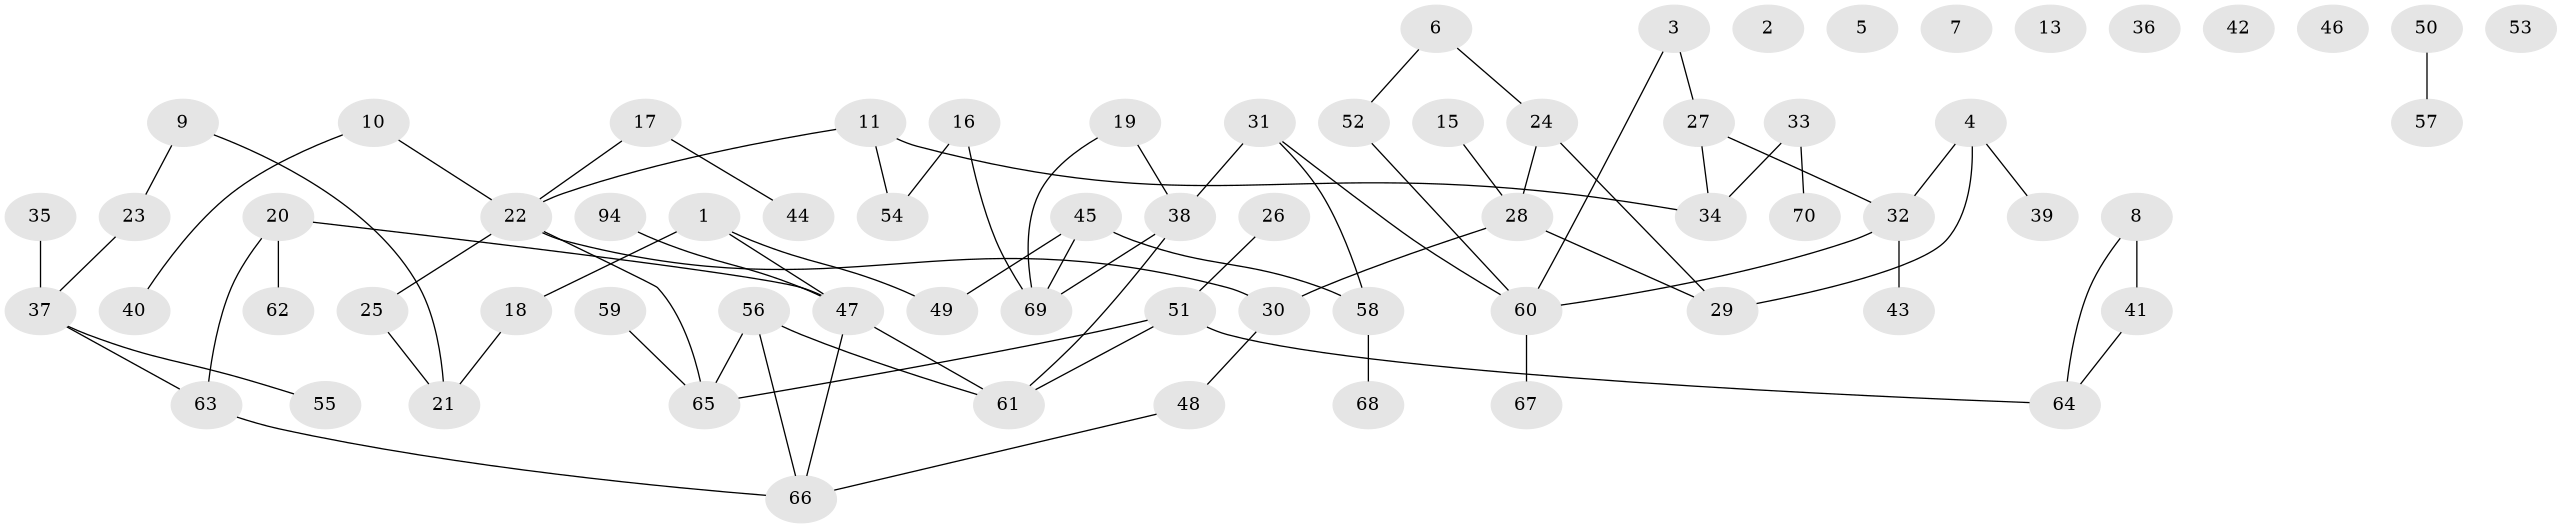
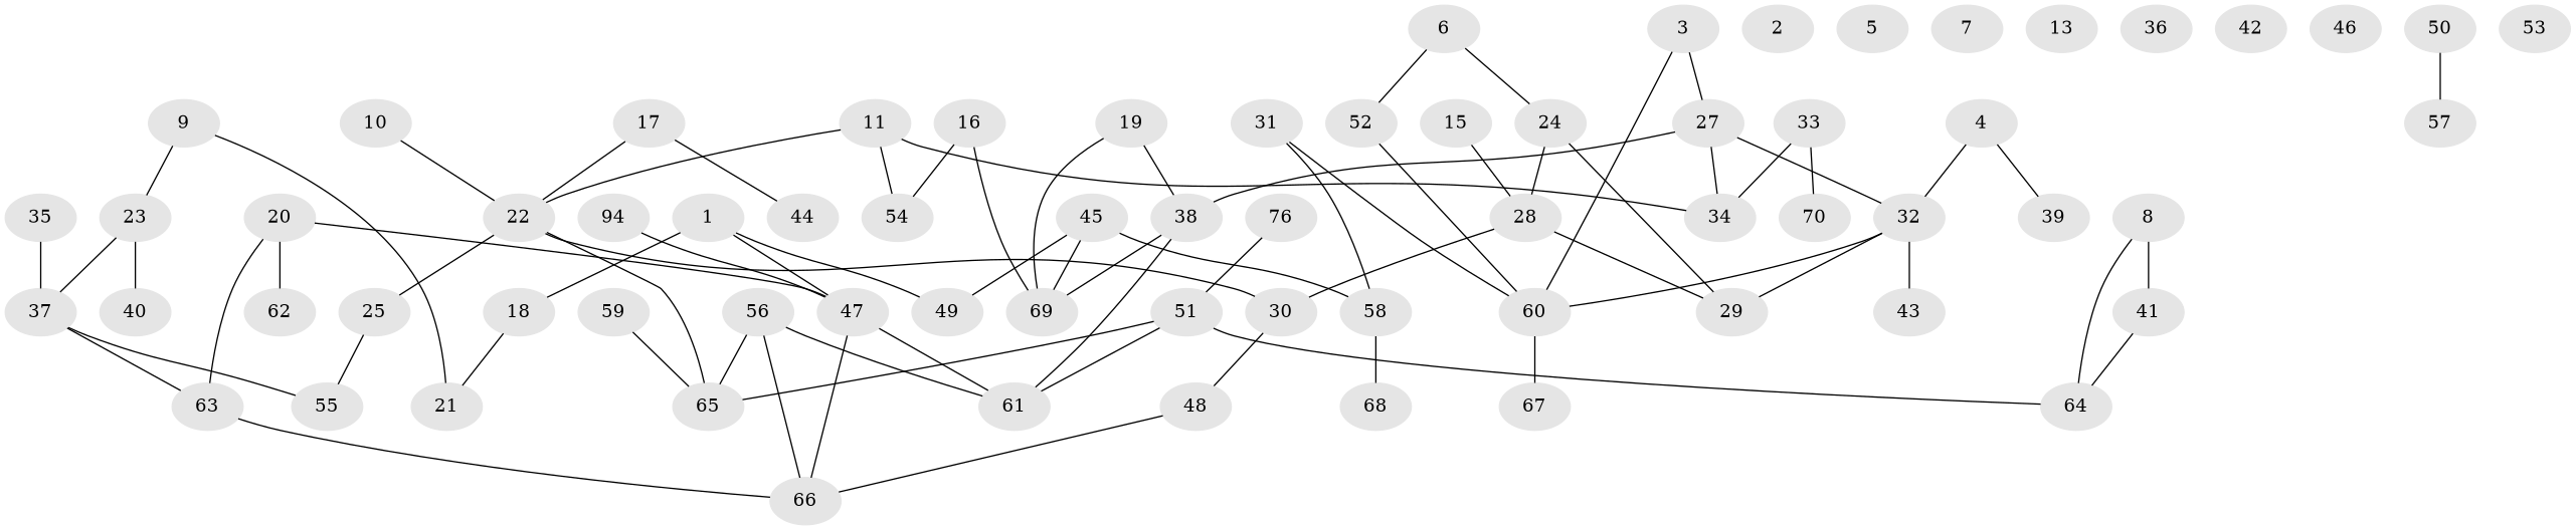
  graph {
    node [color=gray90 style=filled]
    1
    18
    47
    49
    21
    61
    66
    2
    3
    27
    60
    32
    34
    67
    4
    29
    39
    43
    5
    6
    24
    52
    28
    7
    8
    41
    64
    9
    23
    37
    10
    22
    40
    25
    30
    65
    11
    54
    58
    68
    13
    n42 [label=94]
    15
    16
    69
    17
    44
    19
    38
    20
    62
    63
    55
    48
-   26
+   26 [label=76]
    51
    31
    33
    70
    35
    36
    42
    45
    46
    50
    57
    53
    56
    59
    1 -- 18
    1 -- 47
    1 -- 49
    18 -- 21
    47 -- 61
    47 -- 66
    3 -- 27
    3 -- 60
    27 -- 32
    27 -- 34
    60 -- 67
    32 -- 60
    32 -- 43
    4 -- 32
-   4 -- 29
+   32 -- 29
    4 -- 39
    6 -- 24
    6 -- 52
    24 -- 29
    24 -- 28
    52 -- 60
    28 -- 29
    28 -- 30
    8 -- 41
    8 -- 64
    41 -- 64
    9 -- 21
    9 -- 23
    23 -- 37
    37 -- 63
    37 -- 55
    10 -- 22
-   10 -- 40
+   23 -- 40
    22 -- 25
    22 -- 30
    22 -- 65
-   25 -- 21
+   25 -- 55
    30 -- 48
    11 -- 34
    11 -- 22
    11 -- 54
    58 -- 68
    n42 -- 47
    15 -- 28
    16 -- 54
    16 -- 69
    17 -- 22
    17 -- 44
    19 -- 69
    19 -- 38
    38 -- 61
    38 -- 69
    20 -- 47
    20 -- 62
    20 -- 63
    63 -- 66
    48 -- 66
    26 -- 51
    51 -- 61
    51 -- 64
    51 -- 65
    31 -- 60
    31 -- 58
-   31 -- 38
+   27 -- 38
    33 -- 34
    33 -- 70
    35 -- 37
    45 -- 49
    45 -- 58
    45 -- 69
    50 -- 57
    56 -- 61
    56 -- 66
    56 -- 65
    59 -- 65
  }
